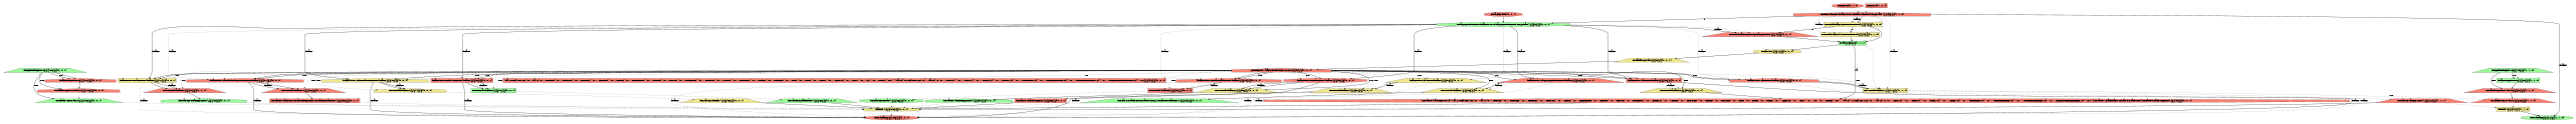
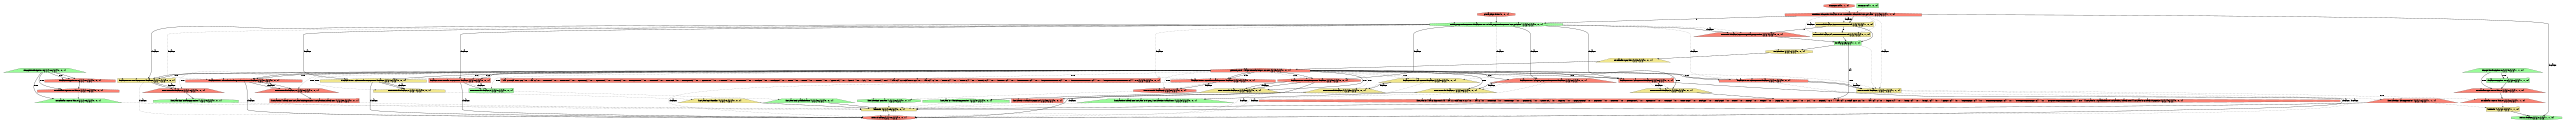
  digraph {
    node [fillcolor=salmon shape=trapezium style=filled]
    edge [style=bold]
    n1 [label="(((_la) & ~0x3f) == 0 && ((1L << _la) & ((1L << ANALYZE) | (1L << ANALYZED) | (1L << CATALOGS) | (1L << COLUMNS) | (1L << DEBUG) | (1L << EXECUTABLE) | (1L << EXPLAIN) | (1L << FORMAT) | (1L << FUNCTIONS) | (1L << GRAPHVIZ) | (1L << MAPPED) | (1L << OPTIMIZED) | (1L << PARSED) | (1L << PHYSICAL) | (1L << PLAN) | (1L << RLIKE) | (1L << QUERY) | (1L << SCHEMAS) | (1L << SHOW) | (1L << SYS) | (1L << TABLES))) != 0) || ((((_la - 64)) & ~0x3f) == 0 && ((1L << (_la - 64)) & ((1L << (TEXT - 64)) | (1L << (TYPE - 64)) | (1L << (TYPES - 64)) | (1L << (VERIFY - 64)) | (1L << (IDENTIFIER - 64)) | (1L << (DIGIT_IDENTIFIER - 64)) | (1L << (QUOTED_IDENTIFIER - 64)) | (1L << (BACKQUOTED_IDENTIFIER - 64)))) != 0)@@@43@@@['0', '0', '1']" shape=folder]
    n2 [fillcolor=palegreen label="{setState(583)qualifiedName()}@@@82@@@['0', '0', '1']"]
    n3 [fillcolor=khaki label="{exitRule()}@@@105@@@['0', '0', '1']" shape=house]
    n4 [label="return _localctx@@@108@@@['0', '0', '1']" shape=octagon]
    n5 [fillcolor=khaki label="enterOuterAlt(_localctx,8)@@@74@@@['0', '0', '1']" shape=house]
    n6 [fillcolor=khaki label="{setState(582)identifier()}@@@75@@@['0', '0', '1']"]
    n7 [label="enterOuterAlt(_localctx,2)@@@18@@@['0', '0', '1']"]
    n8 [fillcolor=palegreen label="{setState(568)extractExpression()}@@@19@@@['0', '0', '1']" shape=house]
    n9 [label="primaryExpression['0', '0', '1']" shape=octagon]
    n10 [fillcolor=palegreen label="PrimaryExpressionContext _localctx = new PrimaryExpressionContext(_ctx,getState())@@@3@@@['0', '0', '1']" shape=octagon]
    n11 [label="_localctx = new ConstantDefaultContext(_localctx)@@@24@@@['0', '0', '1']" shape=house]
    n12 [fillcolor=khaki label="_localctx = new ExtractContext(_localctx)@@@17@@@['0', '0', '1']" shape=folder]
    n13 [label="_localctx = new DereferenceContext(_localctx)@@@80@@@['0', '0', '1']" shape=folder]
    n14 [fillcolor=khaki label="_localctx = new ColumnReferenceContext(_localctx)@@@73@@@['0', '0', '1']" shape=house]
    n15 [label="_localctx = new CastContext(_localctx)@@@10@@@['0', '0', '1']" shape=house]
    n16 [label="_localctx = new ParenthesizedExpressionContext(_localctx)@@@87@@@['0', '0', '1']" shape=house]
    n17 [label="_localctx = new FunctionContext(_localctx)@@@55@@@['0', '0', '1']" shape=octagon]
    n18 [fillcolor=khaki label="_localctx = new StarContext(_localctx)@@@31@@@['0', '0', '1']"]
    n19 [label="_localctx = new StarContext(_localctx)@@@38@@@['0', '0', '1']" shape=folder]
    n20 [label="_localctx = new SubqueryExpressionContext(_localctx)@@@62@@@['0', '0', '1']"]
    n21 [label="enterRule(_localctx,56,RULE_primaryExpression)@@@4@@@['0', '0', '1']"]
-   n22 [label="enterOuterAlt(_localctx,3)@@@25@@@['0', '0', '1']" shape=folder]
+   n22 [label="enterOuterAlt(_localctx,3)@@@25@@@['0', '0', '1']" shape=octagon]
    n23 [fillcolor=palegreen label="{setState(569)constant()}@@@26@@@['0', '0', '1']" shape=octagon]
    n24 [label="{setState(574)_la = _input.LA(1)if ((((_la) & ~0x3f) == 0 && ((1L << _la) & ((1L << ANALYZE) | (1L << ANALYZED) | (1L << CATALOGS) | (1L << COLUMNS) | (1L << DEBUG) | (1L << EXECUTABLE) | (1L << EXPLAIN) | (1L << FORMAT) | (1L << FUNCTIONS) | (1L << GRAPHVIZ) | (1L << MAPPED) | (1L << OPTIMIZED) | (1L << PARSED) | (1L << PHYSICAL) | (1L << PLAN) | (1L << RLIKE) | (1L << QUERY) | (1L << SCHEMAS) | (1L << SHOW) | (1L << SYS) | (1L << TABLES))) != 0) || ((((_la - 64)) & ~0x3f) == 0 && ((1L << (_la - 64)) & ((1L << (TEXT - 64)) | (1L << (TYPE - 64)) | (1L << (TYPES - 64)) | (1L << (VERIFY - 64)) | (1L << (IDENTIFIER - 64)) | (1L << (DIGIT_IDENTIFIER - 64)) | (1L << (QUOTED_IDENTIFIER - 64)) | (1L << (BACKQUOTED_IDENTIFIER - 64)))) != 0)) {{setState(571)qualifiedName()setState(572)match(DOT)}}setState(576)match(ASTERISK)}@@@40@@@['0', '0', '1']" shape=octagon]
    n25 [fillcolor=palegreen label="enterOuterAlt(_localctx,9)@@@81@@@['0', '0', '1']" shape=folder]
    n26 [label="{setState(584)match(T__0)setState(585)expression()setState(586)match(T__1)}@@@89@@@['0', '0', '1']" shape=folder]
    n27 [label="getInterpreter().adaptivePredict(_input,82,_ctx)@@@9@@@['0', '0', '1']" shape=house]
    n28 [fillcolor=khaki label="enterOuterAlt(_localctx,7)@@@63@@@['0', '0', '1']"]
    n29 [fillcolor=khaki label="enterOuterAlt(_localctx,6)@@@56@@@['0', '0', '1']"]
    n30 [label="enterOuterAlt(_localctx,10)@@@88@@@['0', '0', '1']"]
    n31 [fillcolor=khaki label="enterOuterAlt(_localctx,1)@@@11@@@['1', '1', '1']" shape=folder]
    n32 [fillcolor=khaki label="enterOuterAlt(_localctx,4)@@@32@@@['0', '0', '1']"]
    n33 [fillcolor=khaki label="enterOuterAlt(_localctx,5)@@@39@@@['0', '0', '1']"]
    n34 [fillcolor=palegreen label="{setState(578)match(T__0)setState(579)query()setState(580)match(T__1)}@@@64@@@['0', '0', '1']"]
    n35 [fillcolor=palegreen label="{setState(577)functionExpression()}@@@57@@@['0', '0', '1']" shape=house]
    n36 [label="_errHandler.recover(this,re)@@@22@@@['1', '1', '0']"]
    n37 [label="{setState(567)castExpression()}@@@12@@@['1', '1', '1']"]
    n38 [label="{setState(570)match(ASTERISK)}@@@33@@@['0', '0', '1']" shape=folder]
    n39 [fillcolor=khaki label="enterRule(_localctx,92,RULE_nonReserved)@@@4@@@['1', '0', '0']" shape=folder]
    n40 [fillcolor=palegreen label="int _la@@@5@@@['1', '1', '1']" shape=folder]
    n41 [fillcolor=khaki label="enterRule(_localctx,94,RULE_nonReserved)@@@4@@@['0', '1', '0']" shape=folder]
    n42 [fillcolor=khaki label="setState(588)@@@7@@@['0', '0', '1']" shape=octagon]
    n43 [fillcolor=palegreen label="RecognitionException re@@@100@@@['0', '0', '1']"]
    n44 [label="_localctx.exception = re@@@101@@@['0', '0', '1']" shape=house]
    n45 [fillcolor=palegreen label="_errHandler.recover(this,re)@@@103@@@['0', '0', '1']"]
    n46 [label="_errHandler.reportError(this,re)@@@102@@@['0', '0', '1']" shape=house]
    n47 [fillcolor=khaki label="_errHandler.sync(this)@@@8@@@['0', '0', '1']"]
    n48 [label="nonReserved['0', '1', '0']" shape=octagon]
    n49 [label="NonReservedContext _localctx = new NonReservedContext(_ctx,getState())@@@3@@@['1', '1', '0']" shape=house]
    n50 [fillcolor=palegreen label="return _localctx@@@27@@@['1', '1', '0']" shape=octagon]
    n51 [label="_errHandler.reportError(this,re)@@@21@@@['1', '1', '0']"]
    n52 [fillcolor=khaki label="{exitRule()}@@@24@@@['1', '1', '0']" shape=folder]
    n53 [fillcolor=palegreen label="_localctx.exception = re@@@20@@@['1', '1', '0']" shape=folder]
-   n54 [label="nonReserved['1', '0', '0']" shape=folder]
+   n54 [fillcolor=palegreen label="nonReserved['1', '0', '0']" shape=folder]
    n55 [fillcolor=palegreen label="RecognitionException re@@@19@@@['1', '1', '0']"]
    n2 -> n3
    n3 -> n4 [style=dashed]
    n5 -> n6 [style=dashed]
    n6 -> n3
    n7 -> n8
    n8 -> n3 [style=dashed]
    n9 -> n10
    n10 -> n11 [label=_localctx style=dashed]
    n10 -> n12 [label=_localctx]
    n10 -> n13 [label=_localctx]
    n10 -> n14 [label=_localctx]
    n10 -> n15 [label=_localctx style=dashed]
    n10 -> n16 [label=_localctx style=dashed]
    n10 -> n17 [label=_localctx]
    n10 -> n18 [label=_localctx style=dashed]
    n10 -> n19 [label=_localctx]
    n10 -> n20 [label=_localctx]
    n10 -> n21 [style=dashed]
    n10 -> n21 [label=_localctx]
    n11 -> n4 [label=_localctx style=dashed]
    n11 -> n22 [style=dashed]
    n11 -> n22 [label=_localctx]
    n12 -> n4 [label=_localctx style=dashed]
    n12 -> n7
    n12 -> n7 [label=_localctx]
    n13 -> n4 [label=_localctx]
    n13 -> n25 [label=_localctx style=dashed]
    n13 -> n25
    n14 -> n4 [label=_localctx]
    n14 -> n5
    n14 -> n5 [label=_localctx]
    n15 -> n4 [label=_localctx style=dashed]
    n15 -> n31
    n15 -> n31 [label=_localctx]
    n16 -> n4 [label=_localctx]
    n16 -> n30
    n16 -> n30 [label=_localctx]
    n17 -> n4 [label=_localctx]
    n17 -> n29
    n17 -> n29 [label=_localctx]
    n18 -> n4 [label=_localctx style=dashed]
    n18 -> n32 [style=dashed]
    n18 -> n32 [label=_localctx]
    n19 -> n4 [label=_localctx]
    n19 -> n33 [label=_localctx style=dashed]
    n19 -> n33 [style=dashed]
    n20 -> n4 [label=_localctx style=dashed]
    n20 -> n28 [style=dashed]
    n20 -> n28 [label=_localctx]
    n21 -> n40
    n22 -> n23 [style=dashed]
    n23 -> n3 [style=dashed]
    n24 -> n3
    n25 -> n2 [style=dashed]
    n26 -> n3 [style=dashed]
    n27 -> n1 [label=true style=dashed]
    n27 -> n5 [label=true style=dashed]
    n27 -> n7 [label=true style=dashed]
    n27 -> n11 [label=true]
    n27 -> n11
    n27 -> n12
    n27 -> n12 [label=true]
    n27 -> n13 [label=true style=dashed]
    n27 -> n13
    n27 -> n14 [label=true]
    n27 -> n14 [style=dashed]
    n27 -> n15 [label=true]
    n27 -> n15
    n27 -> n16
    n27 -> n16 [label=true]
    n27 -> n17 [label=true style=dashed]
    n27 -> n17
    n27 -> n18 [label=true style=dashed]
    n27 -> n18 [style=dashed]
    n27 -> n19 [label=true]
    n27 -> n19
    n27 -> n20 [style=dashed]
    n27 -> n20 [label=true]
    n27 -> n22 [label=true style=dashed]
    n27 -> n25 [label=true style=dashed]
    n27 -> n28 [label=true]
    n27 -> n29 [label=true]
    n27 -> n30 [label=true style=dashed]
    n27 -> n31 [label=true style=dashed]
    n27 -> n32 [label=true style=dashed]
    n27 -> n33 [label=true]
    n28 -> n34
    n29 -> n35
    n30 -> n26
    n31 -> n36 [label=true style=dashed]
    n31 -> n37 [style=dashed]
    n32 -> n38
    n33 -> n24
    n34 -> n3 [style=dashed]
    n35 -> n3 [style=dashed]
    n36 -> n52 [style=dashed]
    n37 -> n3
    n37 -> n52 [style=dashed]
-   n38 -> n3
+   n38 -> n3 [style=dashed]
    n39 -> n21 [label=0]
    n39 -> n40
    n39 -> n41 [label=0]
    n40 -> n24 [label=_la]
    n40 -> n31 [style=dashed]
    n40 -> n42
    n41 -> n40
    n42 -> n47
    n43 -> n44 [label=true]
    n43 -> n44
    n43 -> n45 [label=true]
    n43 -> n46 [label=true]
    n44 -> n46
    n45 -> n3 [style=dashed]
    n46 -> n45 [style=dashed]
    n47 -> n27
    n48 -> n49 [style=dashed]
    n49 -> n10 [label=0]
    n49 -> n31 [label=_localctx style=dashed]
    n49 -> n39 [label=_localctx style=dashed]
    n49 -> n39
    n49 -> n41 [label=_localctx style=dashed]
    n49 -> n41 [style=dashed]
    n49 -> n50 [label=_localctx]
    n51 -> n36
    n52 -> n50
    n53 -> n51
    n54 -> n49 [style=dashed]
    n55 -> n51 [label=true]
    n55 -> n53 [style=dashed]
    n55 -> n53 [label=true]
  }
